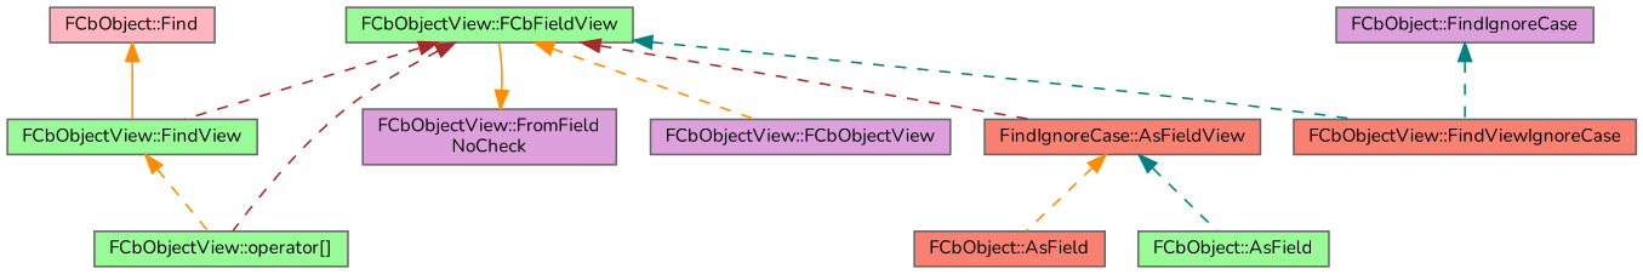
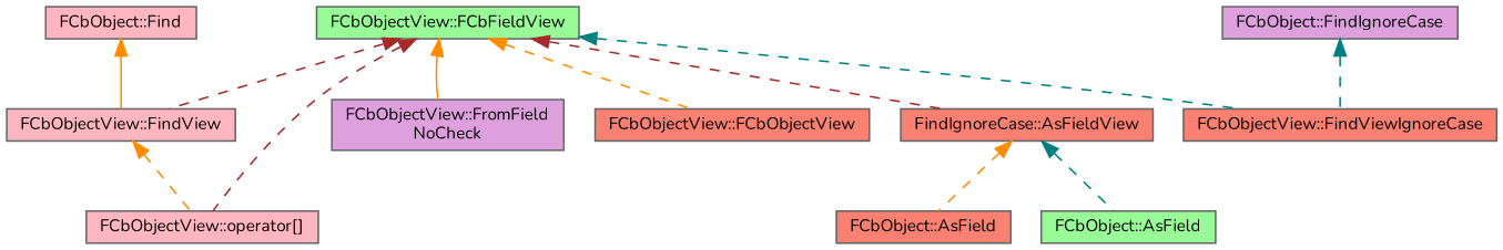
  digraph {
    fontname=Nunito
    rankdir=TB
    node [color=grey40 fillcolor=plum fontname=Nunito fontsize=10 shape=box style=filled]
    edge [color=darkorange dir=back fontname=Nunito fontsize=10 labelfontname=Helvetica labelfontsize=10 style=dashed]
    n1 [color=gray40 fillcolor=palegreen fontcolor=black height=0.2 label="FCbObjectView::FCbFieldView" width=0.4]
-   n2 [height=0.2 label="FCbObjectView::FCbObjectView" width=0.4]
+   n2 [fillcolor=salmon height=0.2 label="FCbObjectView::FCbObjectView" width=0.4]
    n3 [fillcolor=salmon height=0.2 label="FindIgnoreCase::AsFieldView" width=0.4]
-   n4 [fillcolor=palegreen height=0.2 label="FCbObjectView::FindView" width=0.4]
-   n5 [fillcolor=palegreen height=0.2 label="FCbObjectView::operator[]" width=0.4]
+   n4 [fillcolor=lightpink height=0.2 label="FCbObjectView::FindView" width=0.4]
+   n5 [fillcolor=lightpink height=0.2 label="FCbObjectView::operator[]" width=0.4]
    n6 [fillcolor=salmon height=0.2 label="FCbObjectView::FindViewIgnoreCase" width=0.4]
    n7 [height=0.2 label="FCbObjectView::FromField\lNoCheck" width=0.4]
    n8 [fillcolor=palegreen height=0.2 label="FCbObject::AsField" width=0.4]
    n9 [fillcolor=salmon height=0.2 label="FCbObject::AsField" width=0.4]
    n10 [fillcolor=lightpink height=0.2 label="FCbObject::Find" width=0.4]
    n11 [height=0.2 label="FCbObject::FindIgnoreCase" width=0.4]
    n1 -> n2
    n1 -> n3 [color=brown]
    n1 -> n4 [color=brown]
    n1 -> n5 [color=brown]
    n1 -> n6 [color=teal]
-   n7 -> n1 [style=solid]
+   n1 -> n7 [style=solid]
    n3 -> n8 [color=teal]
    n3 -> n9
    n4 -> n5
    n10 -> n4 [style=solid]
    n11 -> n6 [color=teal]
  }
